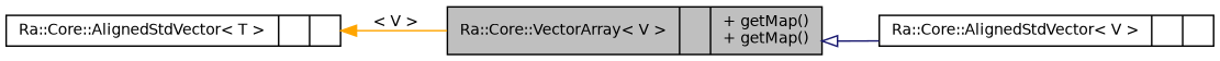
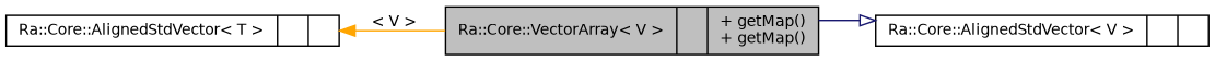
  digraph {
    rankdir=LR
    node [color=black fillcolor=white fontname=Helvetica fontsize=10 shape=record style=filled]
    edge [dir=back fontname=Helvetica fontsize=10 labelfontname=Helvetica labelfontsize=10 style=solid]
    n1 [fillcolor=grey75 fontcolor=black height=0.2 label="{Ra::Core::VectorArray\< V \>\n||+ getMap()\l+ getMap()\l}" width=0.4]
    n2 [height=0.2 label="{Ra::Core::AlignedStdVector\< V \>\n||}" width=0.4]
    n3 [height=0.2 label="{Ra::Core::AlignedStdVector\< T \>\n||}" width=0.4]
-   n1 -> n2 [arrowtail=onormal color=midnightblue]
+   n2 -> n1 [arrowtail=onormal color=midnightblue]
    n3 -> n1 [color=orange label=" \< V \>"]
  }
